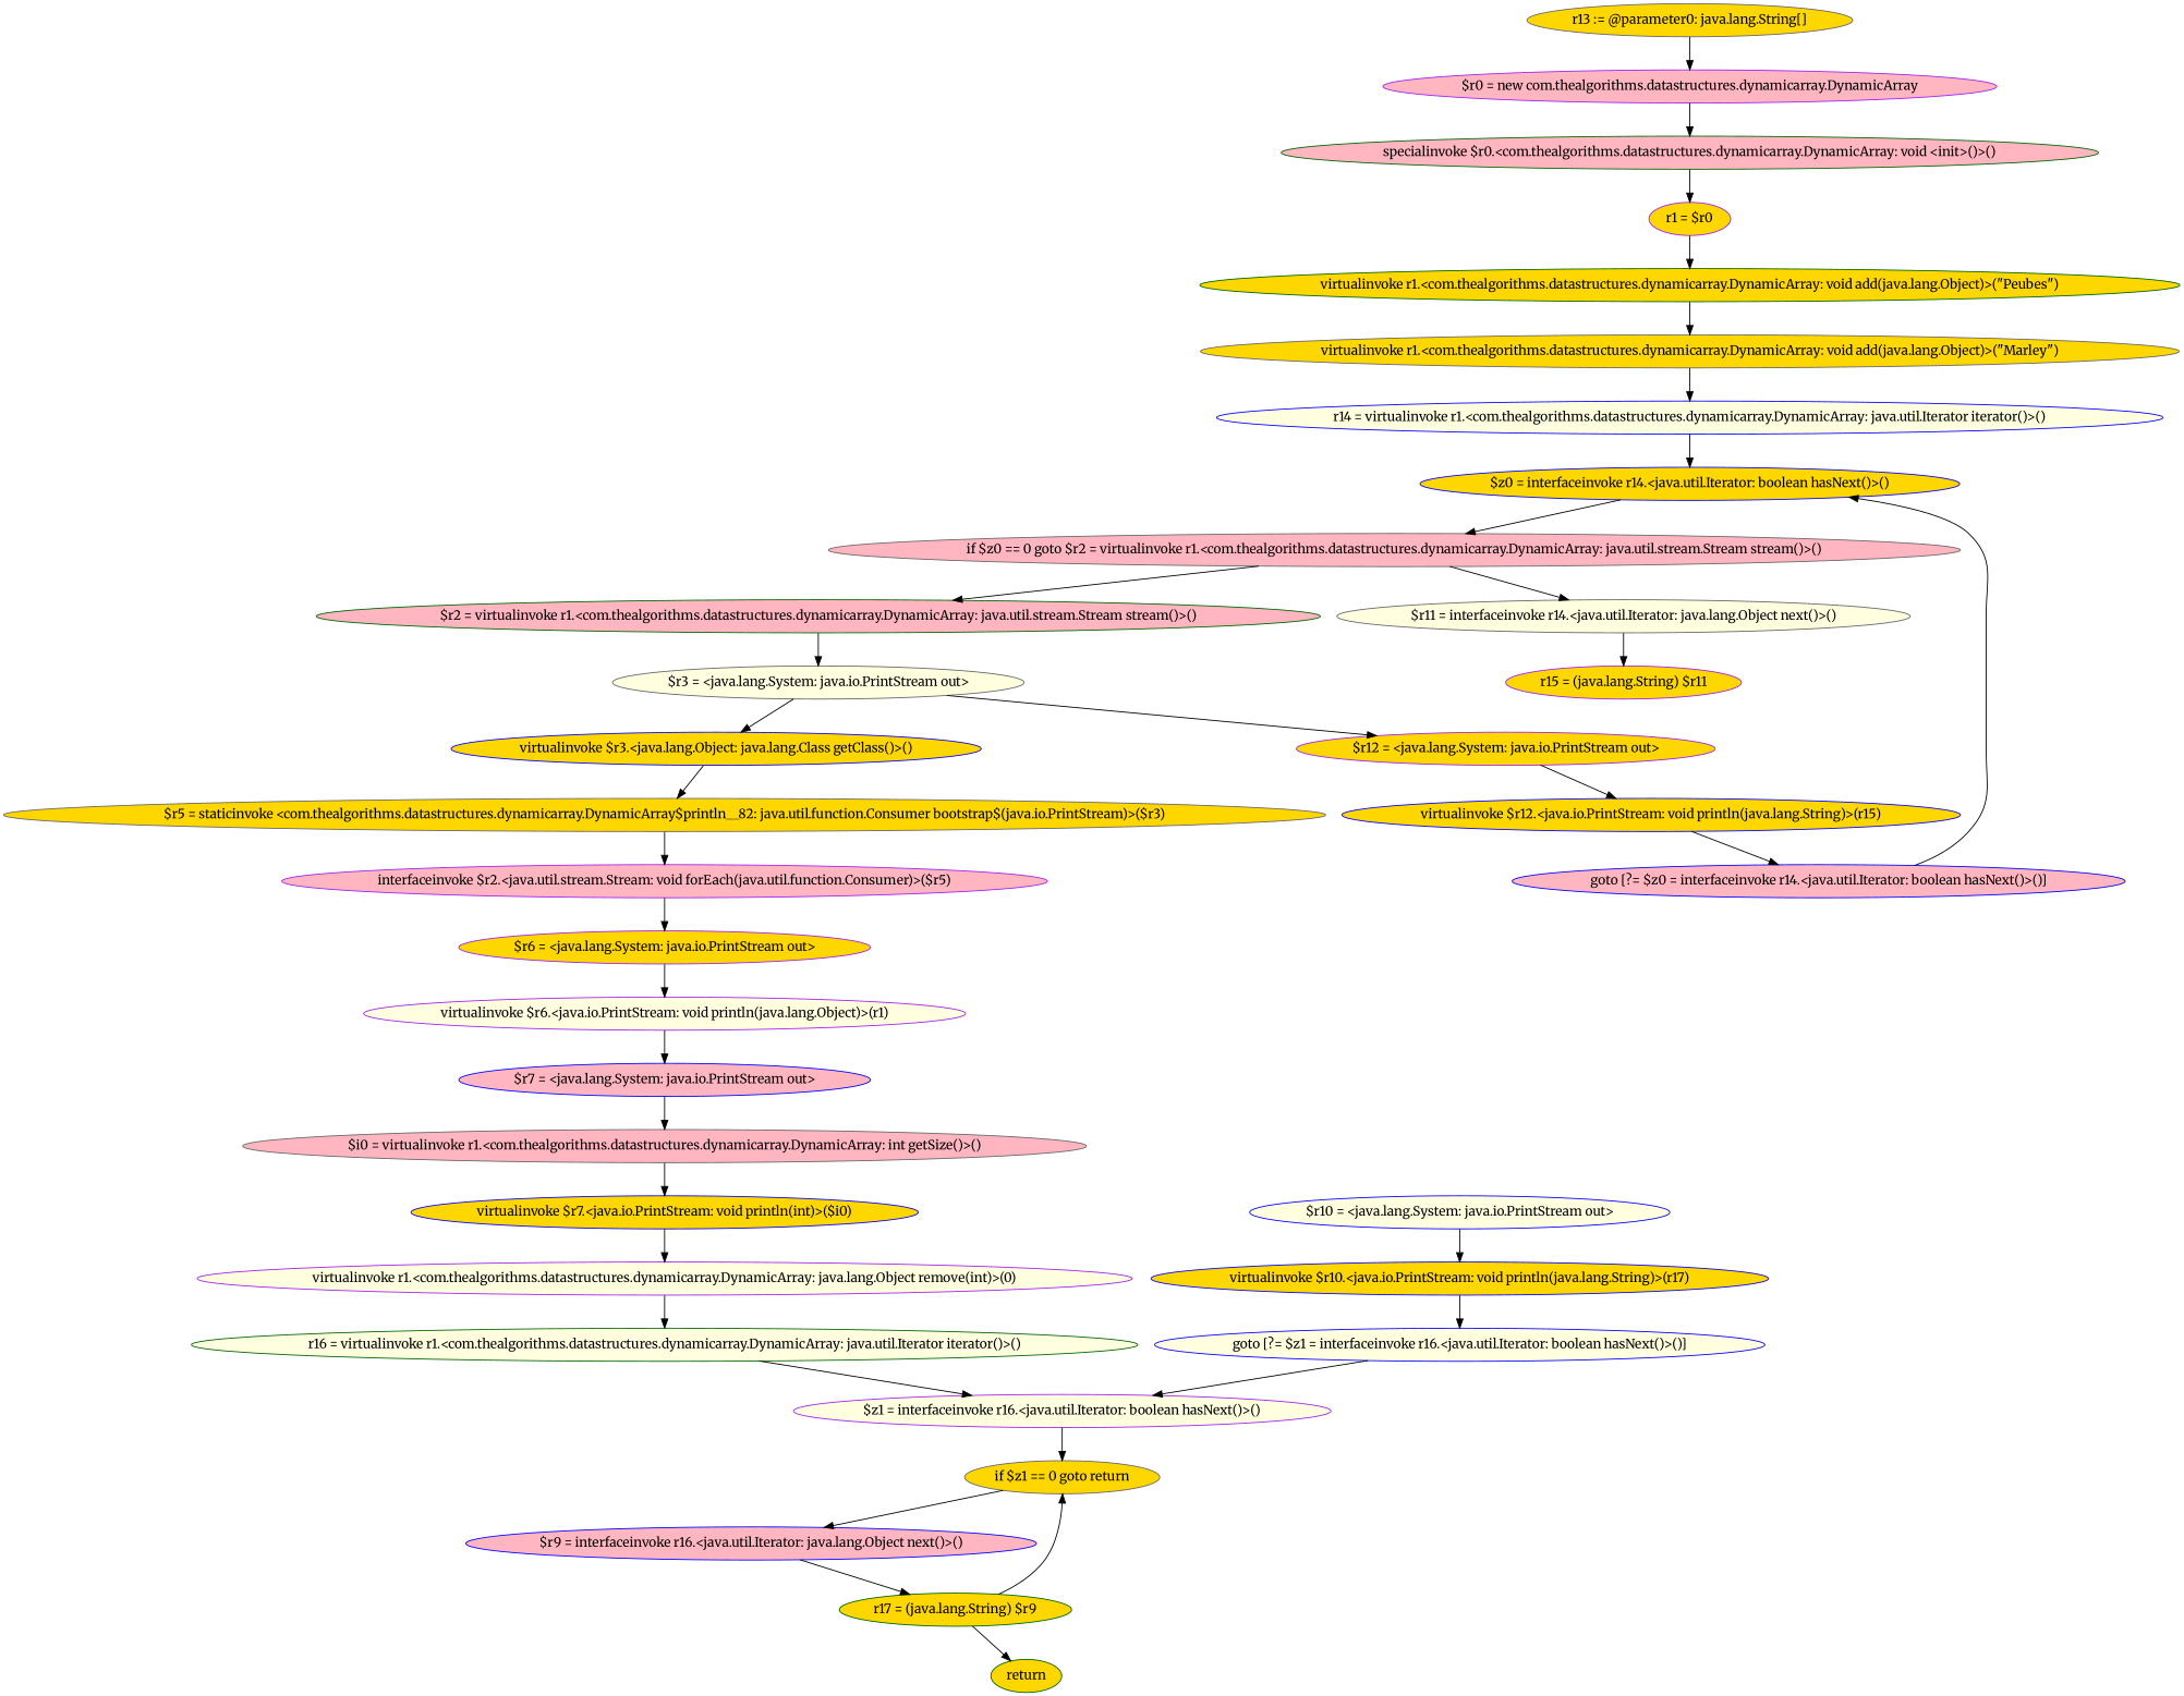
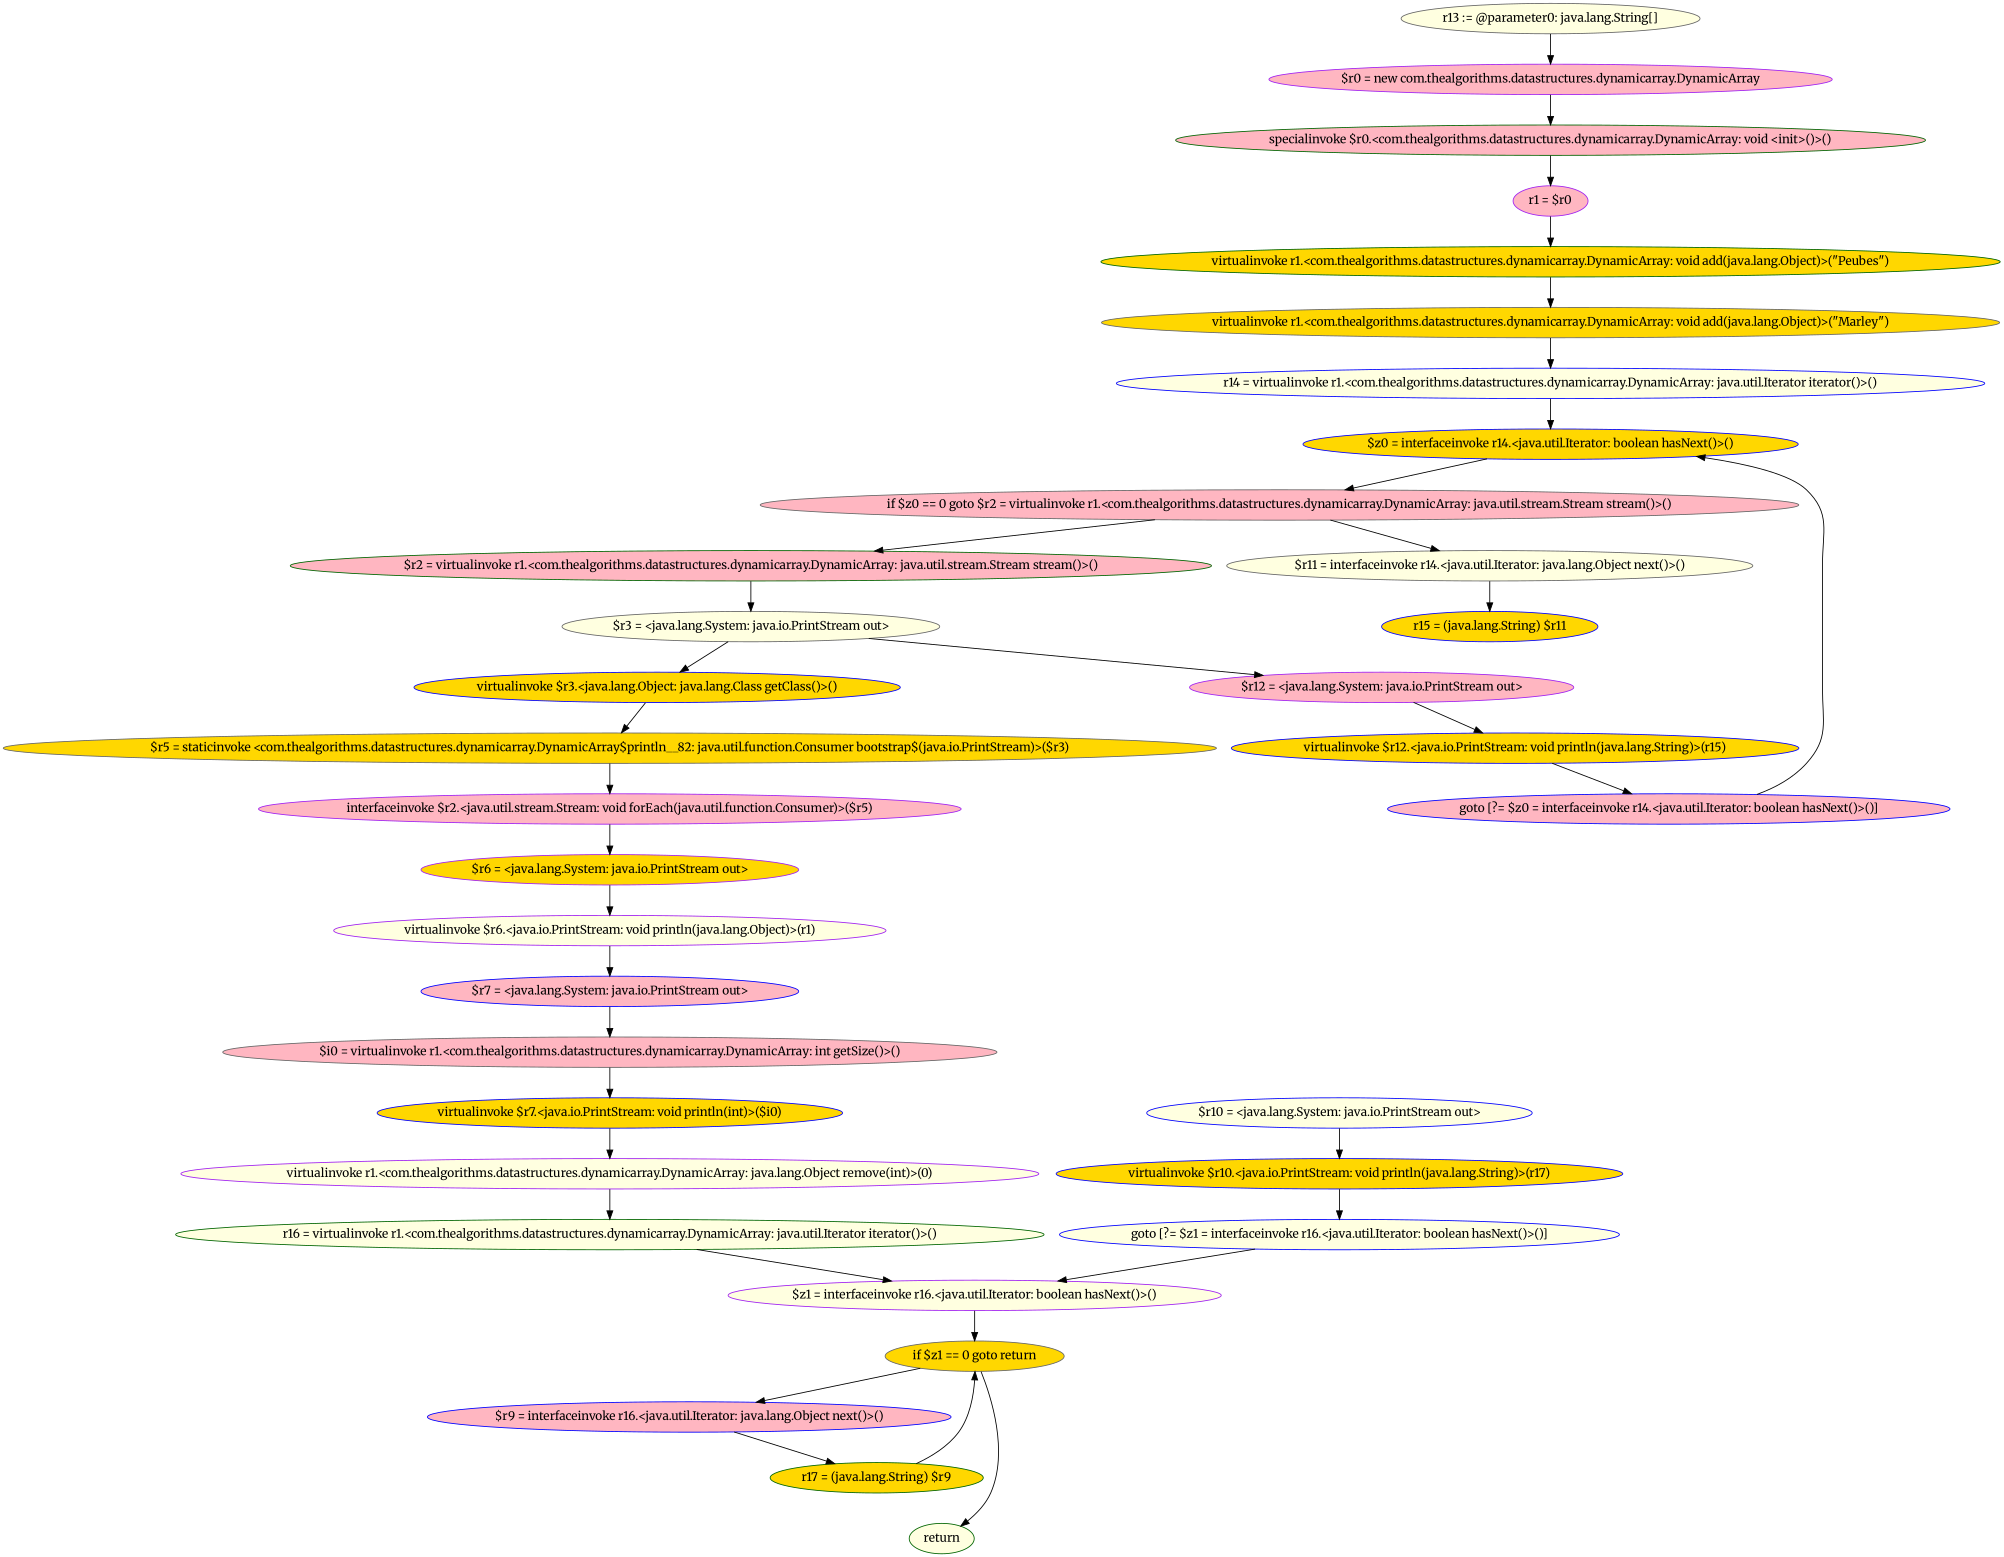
  digraph {
    fontname=Merriweather
    node [color=blue fillcolor=gold fontname=Merriweather style=filled]
    edge [fontname=Merriweather]
-   "r13 := @parameter0: java.lang.String[]" [color=gray40]
+   "r13 := @parameter0: java.lang.String[]" [color=gray40 fillcolor=lightyellow]
    "$r0 = new com.thealgorithms.datastructures.dynamicarray.DynamicArray" [color=purple fillcolor=lightpink]
    "specialinvoke $r0.<com.thealgorithms.datastructures.dynamicarray.DynamicArray: void <init>()>()" [color=darkgreen fillcolor=lightpink]
-   "r1 = $r0" [color=purple]
+   "r1 = $r0" [color=purple fillcolor=lightpink]
    "virtualinvoke r1.<com.thealgorithms.datastructures.dynamicarray.DynamicArray: void add(java.lang.Object)>(\"Peubes\")" [color=darkgreen]
    "virtualinvoke r1.<com.thealgorithms.datastructures.dynamicarray.DynamicArray: void add(java.lang.Object)>(\"Marley\")" [color=gray40]
    "r14 = virtualinvoke r1.<com.thealgorithms.datastructures.dynamicarray.DynamicArray: java.util.Iterator iterator()>()" [fillcolor=lightyellow]
    "$z0 = interfaceinvoke r14.<java.util.Iterator: boolean hasNext()>()"
    "if $z0 == 0 goto $r2 = virtualinvoke r1.<com.thealgorithms.datastructures.dynamicarray.DynamicArray: java.util.stream.Stream stream()>()" [color=gray40 fillcolor=lightpink]
    "$r11 = interfaceinvoke r14.<java.util.Iterator: java.lang.Object next()>()" [color=gray40 fillcolor=lightyellow]
    "$r2 = virtualinvoke r1.<com.thealgorithms.datastructures.dynamicarray.DynamicArray: java.util.stream.Stream stream()>()" [color=darkgreen fillcolor=lightpink]
-   "r15 = (java.lang.String) $r11" [color=purple]
+   "r15 = (java.lang.String) $r11"
    "$r3 = <java.lang.System: java.io.PrintStream out>" [color=gray40 fillcolor=lightyellow]
-   "$r12 = <java.lang.System: java.io.PrintStream out>" [color=purple]
+   "$r12 = <java.lang.System: java.io.PrintStream out>" [color=purple fillcolor=lightpink]
    "virtualinvoke $r12.<java.io.PrintStream: void println(java.lang.String)>(r15)"
    "goto [?= $z0 = interfaceinvoke r14.<java.util.Iterator: boolean hasNext()>()]" [fillcolor=lightpink]
    "virtualinvoke $r3.<java.lang.Object: java.lang.Class getClass()>()"
    "$r5 = staticinvoke <com.thealgorithms.datastructures.dynamicarray.DynamicArray$println__82: java.util.function.Consumer bootstrap$(java.io.PrintStream)>($r3)" [color=gray40]
    "interfaceinvoke $r2.<java.util.stream.Stream: void forEach(java.util.function.Consumer)>($r5)" [color=purple fillcolor=lightpink]
    "$r6 = <java.lang.System: java.io.PrintStream out>" [color=purple]
    "virtualinvoke $r6.<java.io.PrintStream: void println(java.lang.Object)>(r1)" [color=purple fillcolor=lightyellow]
    "$r7 = <java.lang.System: java.io.PrintStream out>" [fillcolor=lightpink]
    "$i0 = virtualinvoke r1.<com.thealgorithms.datastructures.dynamicarray.DynamicArray: int getSize()>()" [color=gray40 fillcolor=lightpink]
    "virtualinvoke $r7.<java.io.PrintStream: void println(int)>($i0)"
    "virtualinvoke r1.<com.thealgorithms.datastructures.dynamicarray.DynamicArray: java.lang.Object remove(int)>(0)" [color=purple fillcolor=lightyellow]
    "r16 = virtualinvoke r1.<com.thealgorithms.datastructures.dynamicarray.DynamicArray: java.util.Iterator iterator()>()" [color=darkgreen fillcolor=lightyellow]
    "$z1 = interfaceinvoke r16.<java.util.Iterator: boolean hasNext()>()" [color=purple fillcolor=lightyellow]
    "if $z1 == 0 goto return" [color=gray40]
    "$r9 = interfaceinvoke r16.<java.util.Iterator: java.lang.Object next()>()" [fillcolor=lightpink]
-   return [color=darkgreen]
+   return [color=darkgreen fillcolor=lightyellow]
    "r17 = (java.lang.String) $r9" [color=darkgreen]
    "$r10 = <java.lang.System: java.io.PrintStream out>" [fillcolor=lightyellow]
    "virtualinvoke $r10.<java.io.PrintStream: void println(java.lang.String)>(r17)"
    "goto [?= $z1 = interfaceinvoke r16.<java.util.Iterator: boolean hasNext()>()]" [fillcolor=lightyellow]
    "r13 := @parameter0: java.lang.String[]" -> "$r0 = new com.thealgorithms.datastructures.dynamicarray.DynamicArray"
    "$r0 = new com.thealgorithms.datastructures.dynamicarray.DynamicArray" -> "specialinvoke $r0.<com.thealgorithms.datastructures.dynamicarray.DynamicArray: void <init>()>()"
    "specialinvoke $r0.<com.thealgorithms.datastructures.dynamicarray.DynamicArray: void <init>()>()" -> "r1 = $r0"
    "r1 = $r0" -> "virtualinvoke r1.<com.thealgorithms.datastructures.dynamicarray.DynamicArray: void add(java.lang.Object)>(\"Peubes\")"
    "virtualinvoke r1.<com.thealgorithms.datastructures.dynamicarray.DynamicArray: void add(java.lang.Object)>(\"Peubes\")" -> "virtualinvoke r1.<com.thealgorithms.datastructures.dynamicarray.DynamicArray: void add(java.lang.Object)>(\"Marley\")"
    "virtualinvoke r1.<com.thealgorithms.datastructures.dynamicarray.DynamicArray: void add(java.lang.Object)>(\"Marley\")" -> "r14 = virtualinvoke r1.<com.thealgorithms.datastructures.dynamicarray.DynamicArray: java.util.Iterator iterator()>()"
    "r14 = virtualinvoke r1.<com.thealgorithms.datastructures.dynamicarray.DynamicArray: java.util.Iterator iterator()>()" -> "$z0 = interfaceinvoke r14.<java.util.Iterator: boolean hasNext()>()"
    "$z0 = interfaceinvoke r14.<java.util.Iterator: boolean hasNext()>()" -> "if $z0 == 0 goto $r2 = virtualinvoke r1.<com.thealgorithms.datastructures.dynamicarray.DynamicArray: java.util.stream.Stream stream()>()"
    "if $z0 == 0 goto $r2 = virtualinvoke r1.<com.thealgorithms.datastructures.dynamicarray.DynamicArray: java.util.stream.Stream stream()>()" -> "$r11 = interfaceinvoke r14.<java.util.Iterator: java.lang.Object next()>()"
    "if $z0 == 0 goto $r2 = virtualinvoke r1.<com.thealgorithms.datastructures.dynamicarray.DynamicArray: java.util.stream.Stream stream()>()" -> "$r2 = virtualinvoke r1.<com.thealgorithms.datastructures.dynamicarray.DynamicArray: java.util.stream.Stream stream()>()"
    "$r11 = interfaceinvoke r14.<java.util.Iterator: java.lang.Object next()>()" -> "r15 = (java.lang.String) $r11"
    "$r2 = virtualinvoke r1.<com.thealgorithms.datastructures.dynamicarray.DynamicArray: java.util.stream.Stream stream()>()" -> "$r3 = <java.lang.System: java.io.PrintStream out>"
    "$r3 = <java.lang.System: java.io.PrintStream out>" -> "$r12 = <java.lang.System: java.io.PrintStream out>"
    "$r3 = <java.lang.System: java.io.PrintStream out>" -> "virtualinvoke $r3.<java.lang.Object: java.lang.Class getClass()>()"
    "$r12 = <java.lang.System: java.io.PrintStream out>" -> "virtualinvoke $r12.<java.io.PrintStream: void println(java.lang.String)>(r15)"
    "virtualinvoke $r12.<java.io.PrintStream: void println(java.lang.String)>(r15)" -> "goto [?= $z0 = interfaceinvoke r14.<java.util.Iterator: boolean hasNext()>()]"
    "goto [?= $z0 = interfaceinvoke r14.<java.util.Iterator: boolean hasNext()>()]" -> "$z0 = interfaceinvoke r14.<java.util.Iterator: boolean hasNext()>()"
    "virtualinvoke $r3.<java.lang.Object: java.lang.Class getClass()>()" -> "$r5 = staticinvoke <com.thealgorithms.datastructures.dynamicarray.DynamicArray$println__82: java.util.function.Consumer bootstrap$(java.io.PrintStream)>($r3)"
    "$r5 = staticinvoke <com.thealgorithms.datastructures.dynamicarray.DynamicArray$println__82: java.util.function.Consumer bootstrap$(java.io.PrintStream)>($r3)" -> "interfaceinvoke $r2.<java.util.stream.Stream: void forEach(java.util.function.Consumer)>($r5)"
    "interfaceinvoke $r2.<java.util.stream.Stream: void forEach(java.util.function.Consumer)>($r5)" -> "$r6 = <java.lang.System: java.io.PrintStream out>"
    "$r6 = <java.lang.System: java.io.PrintStream out>" -> "virtualinvoke $r6.<java.io.PrintStream: void println(java.lang.Object)>(r1)"
    "virtualinvoke $r6.<java.io.PrintStream: void println(java.lang.Object)>(r1)" -> "$r7 = <java.lang.System: java.io.PrintStream out>"
    "$r7 = <java.lang.System: java.io.PrintStream out>" -> "$i0 = virtualinvoke r1.<com.thealgorithms.datastructures.dynamicarray.DynamicArray: int getSize()>()"
    "$i0 = virtualinvoke r1.<com.thealgorithms.datastructures.dynamicarray.DynamicArray: int getSize()>()" -> "virtualinvoke $r7.<java.io.PrintStream: void println(int)>($i0)"
    "virtualinvoke $r7.<java.io.PrintStream: void println(int)>($i0)" -> "virtualinvoke r1.<com.thealgorithms.datastructures.dynamicarray.DynamicArray: java.lang.Object remove(int)>(0)"
    "virtualinvoke r1.<com.thealgorithms.datastructures.dynamicarray.DynamicArray: java.lang.Object remove(int)>(0)" -> "r16 = virtualinvoke r1.<com.thealgorithms.datastructures.dynamicarray.DynamicArray: java.util.Iterator iterator()>()"
    "r16 = virtualinvoke r1.<com.thealgorithms.datastructures.dynamicarray.DynamicArray: java.util.Iterator iterator()>()" -> "$z1 = interfaceinvoke r16.<java.util.Iterator: boolean hasNext()>()"
    "$z1 = interfaceinvoke r16.<java.util.Iterator: boolean hasNext()>()" -> "if $z1 == 0 goto return"
    "if $z1 == 0 goto return" -> "$r9 = interfaceinvoke r16.<java.util.Iterator: java.lang.Object next()>()"
-   "r17 = (java.lang.String) $r9" -> return
+   "if $z1 == 0 goto return" -> return
    "$r9 = interfaceinvoke r16.<java.util.Iterator: java.lang.Object next()>()" -> "r17 = (java.lang.String) $r9"
    "r17 = (java.lang.String) $r9" -> "if $z1 == 0 goto return"
    "$r10 = <java.lang.System: java.io.PrintStream out>" -> "virtualinvoke $r10.<java.io.PrintStream: void println(java.lang.String)>(r17)"
    "virtualinvoke $r10.<java.io.PrintStream: void println(java.lang.String)>(r17)" -> "goto [?= $z1 = interfaceinvoke r16.<java.util.Iterator: boolean hasNext()>()]"
    "goto [?= $z1 = interfaceinvoke r16.<java.util.Iterator: boolean hasNext()>()]" -> "$z1 = interfaceinvoke r16.<java.util.Iterator: boolean hasNext()>()"
  }
